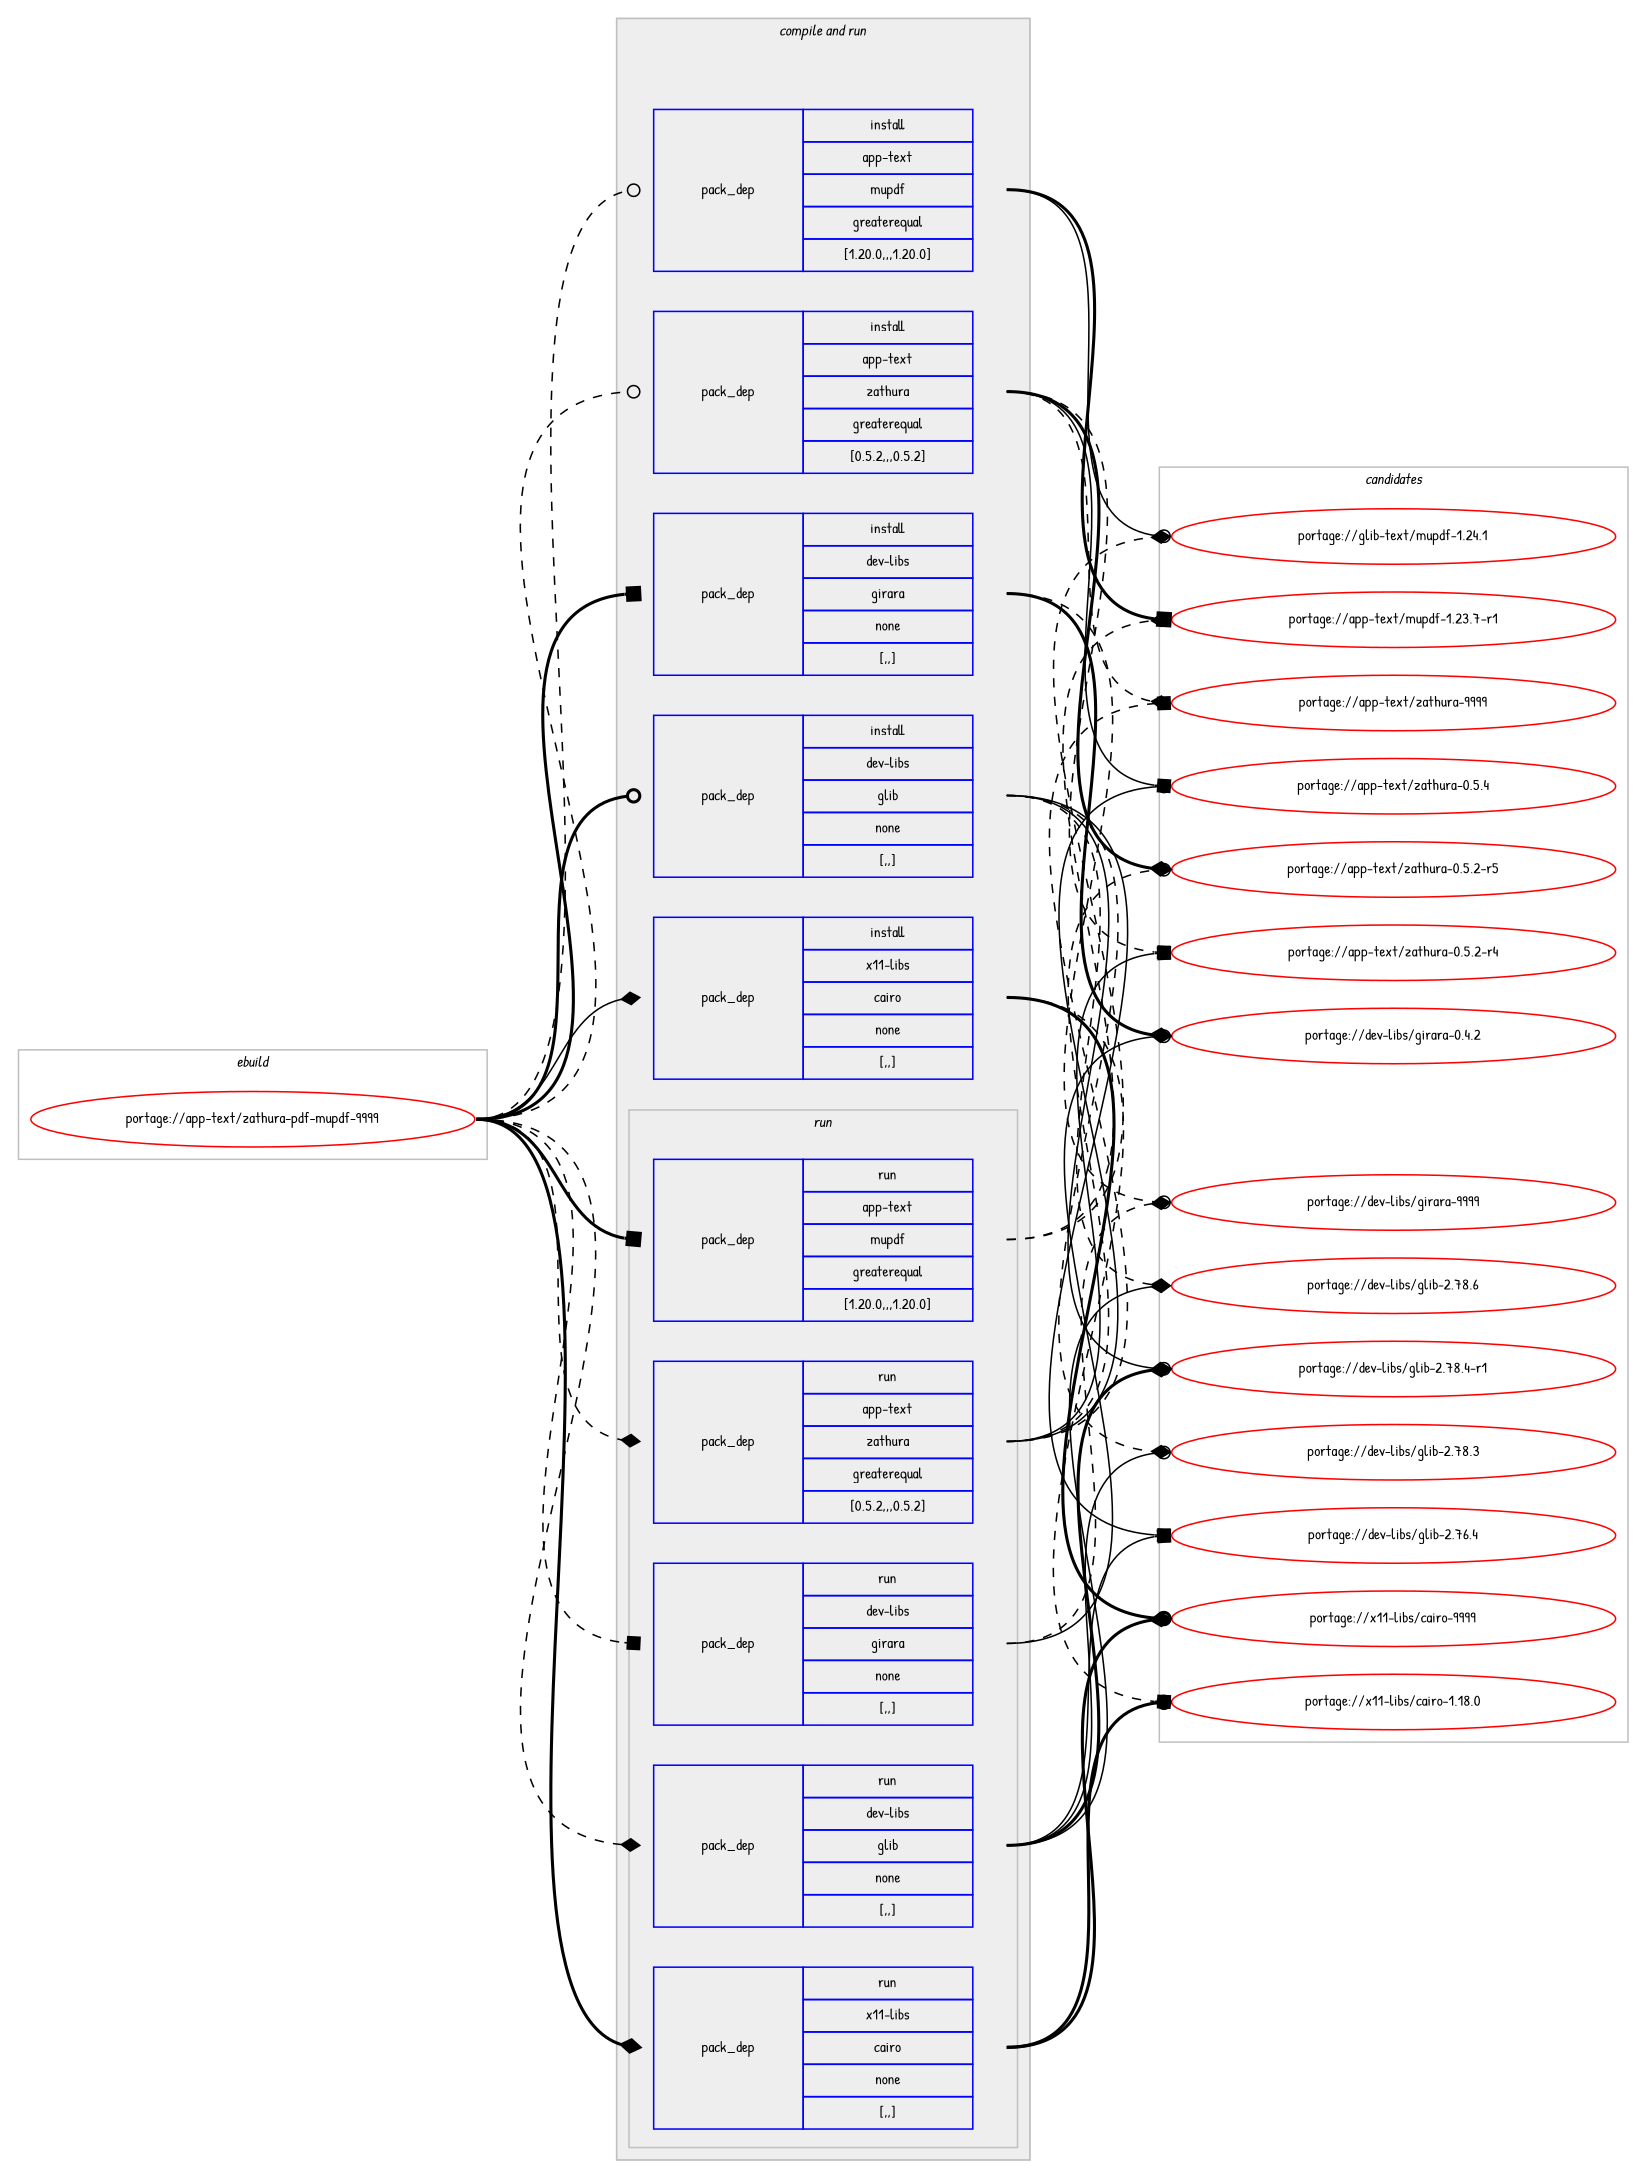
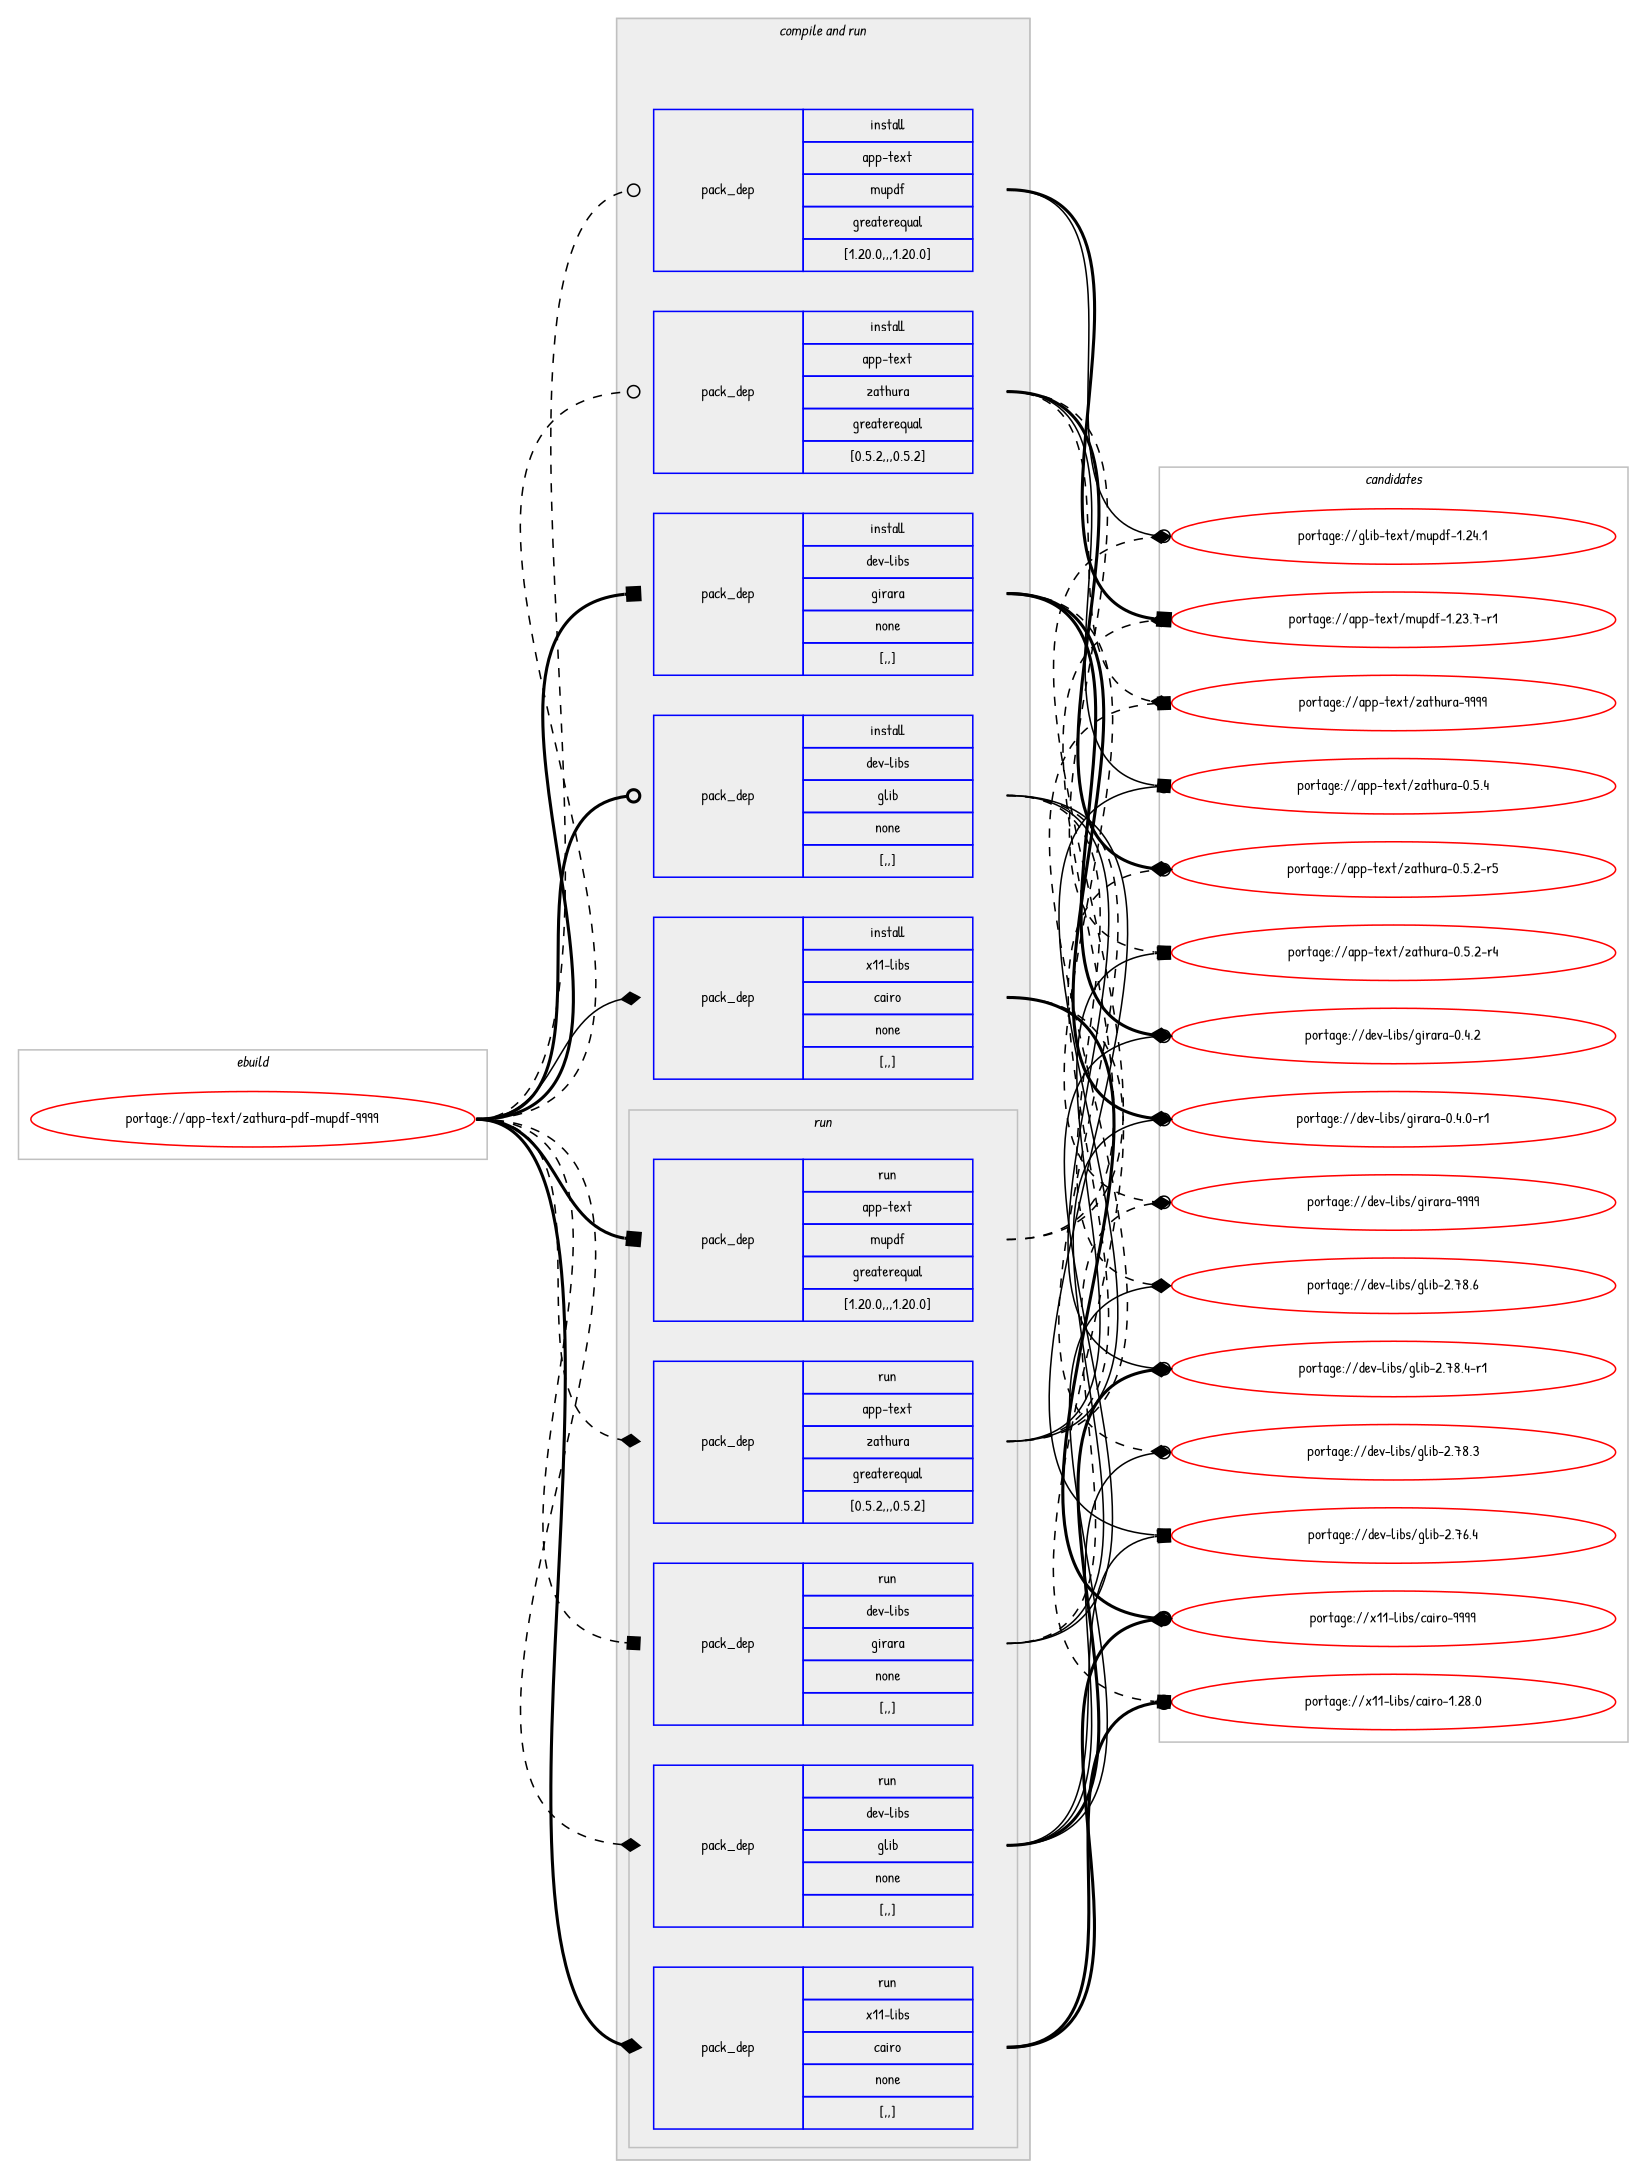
  digraph {
    compound=true
    concentrate=true
    fontname="Patrick Hand"
    fontsize=10
    newrank=true
    rankdir=LR
    ranksep=1.5
    node [color=red fontname="Patrick Hand" fontsize=10]
    edge [arrowhead=diamond fontname="Patrick Hand" headport=w style=dashed tailport=e weight=100]
    n1 [label="portage://app-text/zathura-pdf-mupdf-9999" width=4]
    n2 [color=blue label=<<TABLE BORDER="0" CELLBORDER="1" CELLSPACING="0" CELLPADDING="4" WIDTH="220"><TR><TD ROWSPAN="6" CELLPADDING="30">pack_dep</TD></TR><TR><TD WIDTH="110">install</TD></TR><TR><TD>app-text</TD></TR><TR><TD>mupdf</TD></TR><TR><TD>greaterequal</TD></TR><TR><TD>[1.20.0,,,1.20.0]</TD></TR></TABLE>> shape=none]
    n3 [color=blue label=<<TABLE BORDER="0" CELLBORDER="1" CELLSPACING="0" CELLPADDING="4" WIDTH="220"><TR><TD ROWSPAN="6" CELLPADDING="30">pack_dep</TD></TR><TR><TD WIDTH="110">install</TD></TR><TR><TD>app-text</TD></TR><TR><TD>zathura</TD></TR><TR><TD>greaterequal</TD></TR><TR><TD>[0.5.2,,,0.5.2]</TD></TR></TABLE>> shape=none]
    n4 [color=blue label=<<TABLE BORDER="0" CELLBORDER="1" CELLSPACING="0" CELLPADDING="4" WIDTH="220"><TR><TD ROWSPAN="6" CELLPADDING="30">pack_dep</TD></TR><TR><TD WIDTH="110">install</TD></TR><TR><TD>dev-libs</TD></TR><TR><TD>girara</TD></TR><TR><TD>none</TD></TR><TR><TD>[,,]</TD></TR></TABLE>> shape=none]
    n5 [color=blue label=<<TABLE BORDER="0" CELLBORDER="1" CELLSPACING="0" CELLPADDING="4" WIDTH="220"><TR><TD ROWSPAN="6" CELLPADDING="30">pack_dep</TD></TR><TR><TD WIDTH="110">install</TD></TR><TR><TD>dev-libs</TD></TR><TR><TD>glib</TD></TR><TR><TD>none</TD></TR><TR><TD>[,,]</TD></TR></TABLE>> shape=none]
    n6 [color=blue label=<<TABLE BORDER="0" CELLBORDER="1" CELLSPACING="0" CELLPADDING="4" WIDTH="220"><TR><TD ROWSPAN="6" CELLPADDING="30">pack_dep</TD></TR><TR><TD WIDTH="110">install</TD></TR><TR><TD>x11-libs</TD></TR><TR><TD>cairo</TD></TR><TR><TD>none</TD></TR><TR><TD>[,,]</TD></TR></TABLE>> shape=none]
    n7 [color=blue label=<<TABLE BORDER="0" CELLBORDER="1" CELLSPACING="0" CELLPADDING="4" WIDTH="220"><TR><TD ROWSPAN="6" CELLPADDING="30">pack_dep</TD></TR><TR><TD WIDTH="110">run</TD></TR><TR><TD>app-text</TD></TR><TR><TD>mupdf</TD></TR><TR><TD>greaterequal</TD></TR><TR><TD>[1.20.0,,,1.20.0]</TD></TR></TABLE>> shape=none]
    n8 [color=blue label=<<TABLE BORDER="0" CELLBORDER="1" CELLSPACING="0" CELLPADDING="4" WIDTH="220"><TR><TD ROWSPAN="6" CELLPADDING="30">pack_dep</TD></TR><TR><TD WIDTH="110">run</TD></TR><TR><TD>app-text</TD></TR><TR><TD>zathura</TD></TR><TR><TD>greaterequal</TD></TR><TR><TD>[0.5.2,,,0.5.2]</TD></TR></TABLE>> shape=none]
    n9 [color=blue label=<<TABLE BORDER="0" CELLBORDER="1" CELLSPACING="0" CELLPADDING="4" WIDTH="220"><TR><TD ROWSPAN="6" CELLPADDING="30">pack_dep</TD></TR><TR><TD WIDTH="110">run</TD></TR><TR><TD>dev-libs</TD></TR><TR><TD>girara</TD></TR><TR><TD>none</TD></TR><TR><TD>[,,]</TD></TR></TABLE>> shape=none]
    n10 [color=blue label=<<TABLE BORDER="0" CELLBORDER="1" CELLSPACING="0" CELLPADDING="4" WIDTH="220"><TR><TD ROWSPAN="6" CELLPADDING="30">pack_dep</TD></TR><TR><TD WIDTH="110">run</TD></TR><TR><TD>dev-libs</TD></TR><TR><TD>glib</TD></TR><TR><TD>none</TD></TR><TR><TD>[,,]</TD></TR></TABLE>> shape=none]
    n11 [color=blue label=<<TABLE BORDER="0" CELLBORDER="1" CELLSPACING="0" CELLPADDING="4" WIDTH="220"><TR><TD ROWSPAN="6" CELLPADDING="30">pack_dep</TD></TR><TR><TD WIDTH="110">run</TD></TR><TR><TD>x11-libs</TD></TR><TR><TD>cairo</TD></TR><TR><TD>none</TD></TR><TR><TD>[,,]</TD></TR></TABLE>> shape=none]
    n12 [label="portage://glib-text/mupdf-1.24.1" width=4]
    n13 [label="portage://app-text/mupdf-1.23.7-r1" width=4]
    n14 [label="portage://app-text/zathura-9999" width=4]
    n15 [label="portage://app-text/zathura-0.5.4" width=4]
    n16 [label="portage://app-text/zathura-0.5.2-r5" width=4]
    n17 [label="portage://app-text/zathura-0.5.2-r4" width=4]
    n18 [label="portage://dev-libs/girara-9999" width=4]
    n19 [label="portage://dev-libs/girara-0.4.2" width=4]
+   n20 [label="portage://dev-libs/girara-0.4.0-r1" width=4]
    n21 [label="portage://dev-libs/glib-2.78.6" width=4]
    n22 [label="portage://dev-libs/glib-2.78.4-r1" width=4]
    n23 [label="portage://dev-libs/glib-2.78.3" width=4]
    n24 [label="portage://dev-libs/glib-2.76.4" width=4]
    n25 [label="portage://x11-libs/cairo-9999" width=4]
-   n26 [label="portage://x11-libs/cairo-1.18.0" width=4]
+   n26 [label="portage://x11-libs/cairo-1.28.0" width=4]
    subgraph cluster_1 {
      color=gray
      label=<<i>ebuild</i>>
      n1
    }
    subgraph cluster_2 {
      color=gray
      label=<<i>dependencies</i>>
      subgraph cluster_3 {
        color=gray
        fillcolor="#eeeeee"
        label=<<i>compile</i>>
        style=filled
        subgraph sub_4 {
          color=gray
          fillcolor="#eeeeee"
          label=<<i>compile</i>>
          style=filled
          n2
        }
        subgraph sub_5 {
          color=gray
          fillcolor="#eeeeee"
          label=<<i>compile</i>>
          style=filled
          n3
        }
        subgraph sub_6 {
          color=gray
          fillcolor="#eeeeee"
          label=<<i>compile</i>>
          style=filled
          n4
        }
        subgraph sub_7 {
          color=gray
          fillcolor="#eeeeee"
          label=<<i>compile</i>>
          style=filled
          n5
        }
        subgraph sub_8 {
          color=gray
          fillcolor="#eeeeee"
          label=<<i>compile</i>>
          style=filled
          n6
        }
      }
      subgraph cluster_9 {
        color=gray
        fillcolor="#eeeeee"
        label=<<i>compile and run</i>>
        style=filled
      }
      subgraph cluster_10 {
        color=gray
        fillcolor="#eeeeee"
        label=<<i>run</i>>
        style=filled
        subgraph sub_11 {
          color=gray
          fillcolor="#eeeeee"
          label=<<i>run</i>>
          style=filled
          n7
        }
        subgraph sub_12 {
          color=gray
          fillcolor="#eeeeee"
          label=<<i>run</i>>
          style=filled
          n8
        }
        subgraph sub_13 {
          color=gray
          fillcolor="#eeeeee"
          label=<<i>run</i>>
          style=filled
          n9
        }
        subgraph sub_14 {
          color=gray
          fillcolor="#eeeeee"
          label=<<i>run</i>>
          style=filled
          n10
        }
        subgraph sub_15 {
          color=gray
          fillcolor="#eeeeee"
          label=<<i>run</i>>
          style=filled
          n11
        }
      }
    }
    subgraph cluster_16 {
      color=gray
      label=<<i>candidates</i>>
      rank=same
      subgraph sub_17 {
        color=black
        label=<<i>candidates</i>>
        nodesep=1
        rank=same
        n12
        n13
      }
      subgraph sub_18 {
        color=black
        label=<<i>candidates</i>>
        nodesep=1
        rank=same
        n14
        n15
        n16
        n17
      }
      subgraph sub_19 {
        color=black
        label=<<i>candidates</i>>
        nodesep=1
        rank=same
        n18
        n19
+       n20
      }
      subgraph sub_20 {
        color=black
        label=<<i>candidates</i>>
        nodesep=1
        rank=same
        n21
        n22
        n23
        n24
      }
      subgraph sub_21 {
        color=black
        label=<<i>candidates</i>>
        nodesep=1
        rank=same
        n25
        n26
      }
      subgraph sub_22 {
        color=black
        label=<<i>candidates</i>>
        nodesep=1
        rank=same
        n12
        n13
      }
      subgraph sub_23 {
        color=black
        label=<<i>candidates</i>>
        nodesep=1
        rank=same
        n14
        n15
        n16
        n17
      }
      subgraph sub_24 {
        color=black
        label=<<i>candidates</i>>
        nodesep=1
        rank=same
        n18
        n19
+       n20
      }
      subgraph sub_25 {
        color=black
        label=<<i>candidates</i>>
        nodesep=1
        rank=same
        n21
        n22
        n23
        n24
      }
      subgraph sub_26 {
        color=black
        label=<<i>candidates</i>>
        nodesep=1
        rank=same
        n25
        n26
      }
    }
    n1 -> n2 [arrowhead=odot weight=20]
    n1 -> n3 [arrowhead=odot weight=20]
    n1 -> n4 [arrowhead=box style=bold weight=20]
    n1 -> n5 [arrowhead=odot style=bold weight=20]
    n1 -> n6 [style=solid weight=20]
    n1 -> n7 [arrowhead=box style=bold weight=20]
    n1 -> n8 [weight=20]
    n1 -> n9 [arrowhead=box weight=20]
    n1 -> n10 [weight=20]
    n1 -> n11 [style=bold weight=20]
    n2 -> n12 [arrowhead=odot style=solid]
    n2 -> n13 [arrowhead=box style=bold]
    n3 -> n14
    n3 -> n15 [arrowhead=box style=solid]
    n3 -> n16 [style=bold]
    n3 -> n17 [arrowhead=box]
    n4 -> n18 [arrowhead=odot]
    n4 -> n19 [style=bold]
+   n4 -> n20 [style=bold]
    n5 -> n21
    n5 -> n22 [arrowhead=odot style=solid]
    n5 -> n23
    n5 -> n24 [arrowhead=box style=solid]
    n6 -> n25 [arrowhead=odot style=bold]
    n6 -> n26 [arrowhead=box]
    n7 -> n12
    n7 -> n13
    n8 -> n14 [arrowhead=box]
    n8 -> n15 [arrowhead=odot style=solid]
    n8 -> n16 [arrowhead=odot]
    n8 -> n17 [arrowhead=box style=solid]
    n9 -> n18
    n9 -> n19 [arrowhead=odot style=solid]
+   n9 -> n20 [arrowhead=odot style=solid]
    n10 -> n21 [style=solid]
    n10 -> n22 [style=bold]
    n10 -> n23 [arrowhead=odot style=solid]
    n10 -> n24 [arrowhead=box style=solid]
    n11 -> n25 [style=bold]
    n11 -> n26 [arrowhead=odot style=bold]
  }
